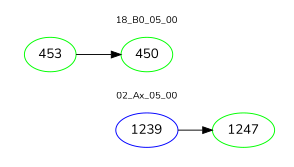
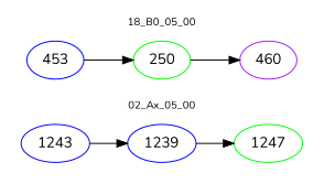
  digraph {
    fontname=Nunito
    rankdir=LR
    node [color=blue fontname=Nunito]
    edge [color=black fontname=Nunito]
+   n1 [label=1243]
    n2 [label=1239]
    n3 [color=green label=1247]
-   n4 [color=green label=453]
-   n5 [color=green label=450]
+   n4 [label=453]
+   n5 [color=green label=250]
+   n6 [color=purple label=460]
    subgraph cluster_1 {
      color=white
      fontsize=10
      label="02_Ax_05_00"
+     n1
      n2
      n3
    }
    subgraph cluster_2 {
      color=white
      fontsize=10
      label="18_B0_05_00"
      n4
      n5
+     n6
    }
+   n1 -> n2
    n2 -> n3
    n4 -> n5
+   n5 -> n6
  }
